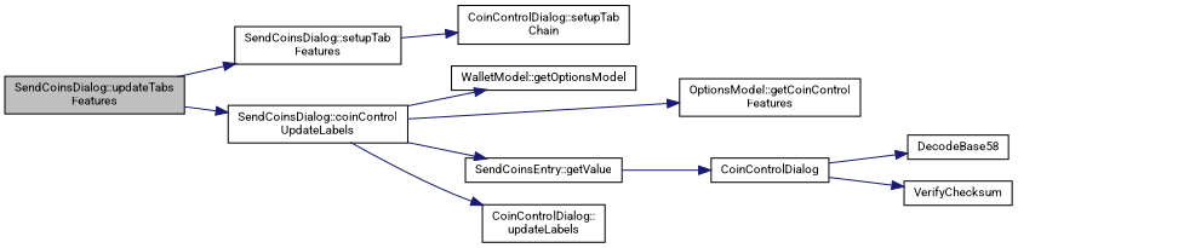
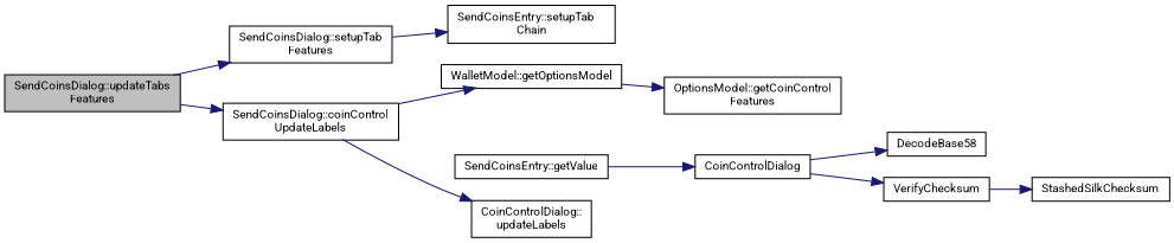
  digraph {
    fontname=Roboto
    rankdir=LR
    node [color=black fillcolor=white fontname=Roboto fontsize=10 shape=record style=filled]
    edge [color=midnightblue fontname=Roboto fontsize=10 labelfontname=Helvetica labelfontsize=10 style=solid]
    n1 [fillcolor=grey75 fontcolor=black height=0.2 label="SendCoinsDialog::updateTabs\lFeatures" width=0.4]
    n2 [height=0.2 label="SendCoinsDialog::setupTab\lFeatures" width=0.4]
    n3 [height=0.2 label="SendCoinsDialog::coinControl\lUpdateLabels" width=0.4]
-   n4 [height=0.2 label="CoinControlDialog::setupTab\lChain" width=0.4]
+   n4 [height=0.2 label="SendCoinsEntry::setupTab\lChain" width=0.4]
    n5 [height=0.2 label="WalletModel::getOptionsModel" width=0.4]
    n6 [height=0.2 label="OptionsModel::getCoinControl\lFeatures" width=0.4]
    n7 [height=0.2 label="SendCoinsEntry::getValue" width=0.4]
    n8 [height=0.2 label="CoinControlDialog::\lupdateLabels" width=0.4]
    n9 [height=0.2 label=CoinControlDialog width=0.4]
    n10 [height=0.2 label=DecodeBase58 width=0.4]
    n11 [height=0.2 label=VerifyChecksum width=0.4]
+   n12 [height=0.2 label=StashedSilkChecksum width=0.4]
    n1 -> n2
    n1 -> n3
    n2 -> n4
    n3 -> n5
-   n3 -> n6
-   n3 -> n7
+   n5 -> n6
    n3 -> n8
    n7 -> n9
    n9 -> n10
    n9 -> n11
+   n11 -> n12
  }
